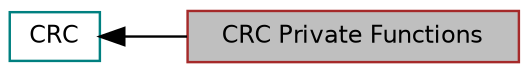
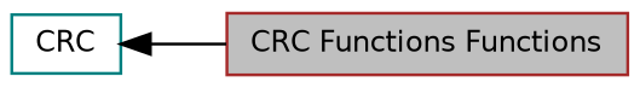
  digraph {
    rankdir=LR
    node [fontname=Helvetica fontsize=10 shape=record style=filled]
-   n1 [color=brown fillcolor=grey75 fontcolor=black height=0.2 label="CRC Private Functions" width=0.4]
+   n1 [color=brown fillcolor=grey75 fontcolor=black height=0.2 label="CRC Functions Functions" width=0.4]
    n2 [color=teal fillcolor=white height=0.2 label=CRC width=0.4]
    n2 -> n1 [dir=back fontname=Helvetica fontsize=10 labelfontname=Helvetica labelfontsize=10 shape=plaintext style=solid]
  }
